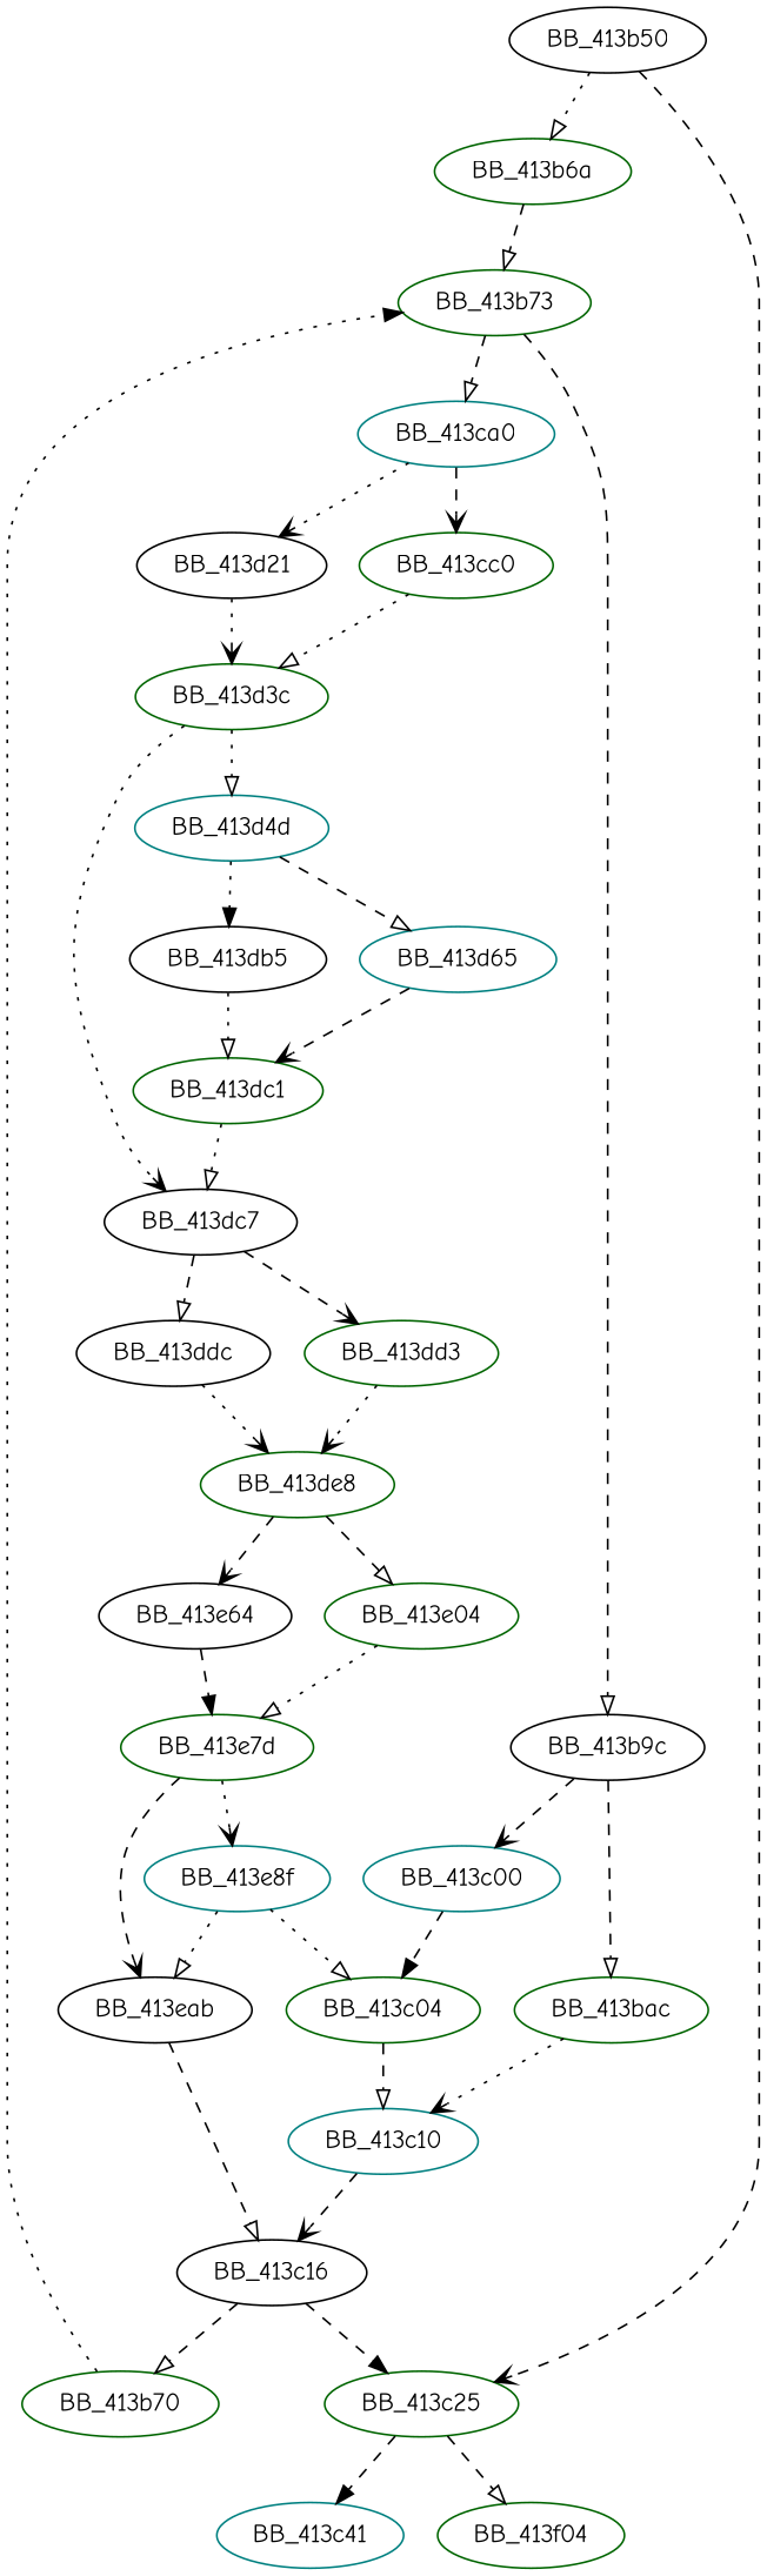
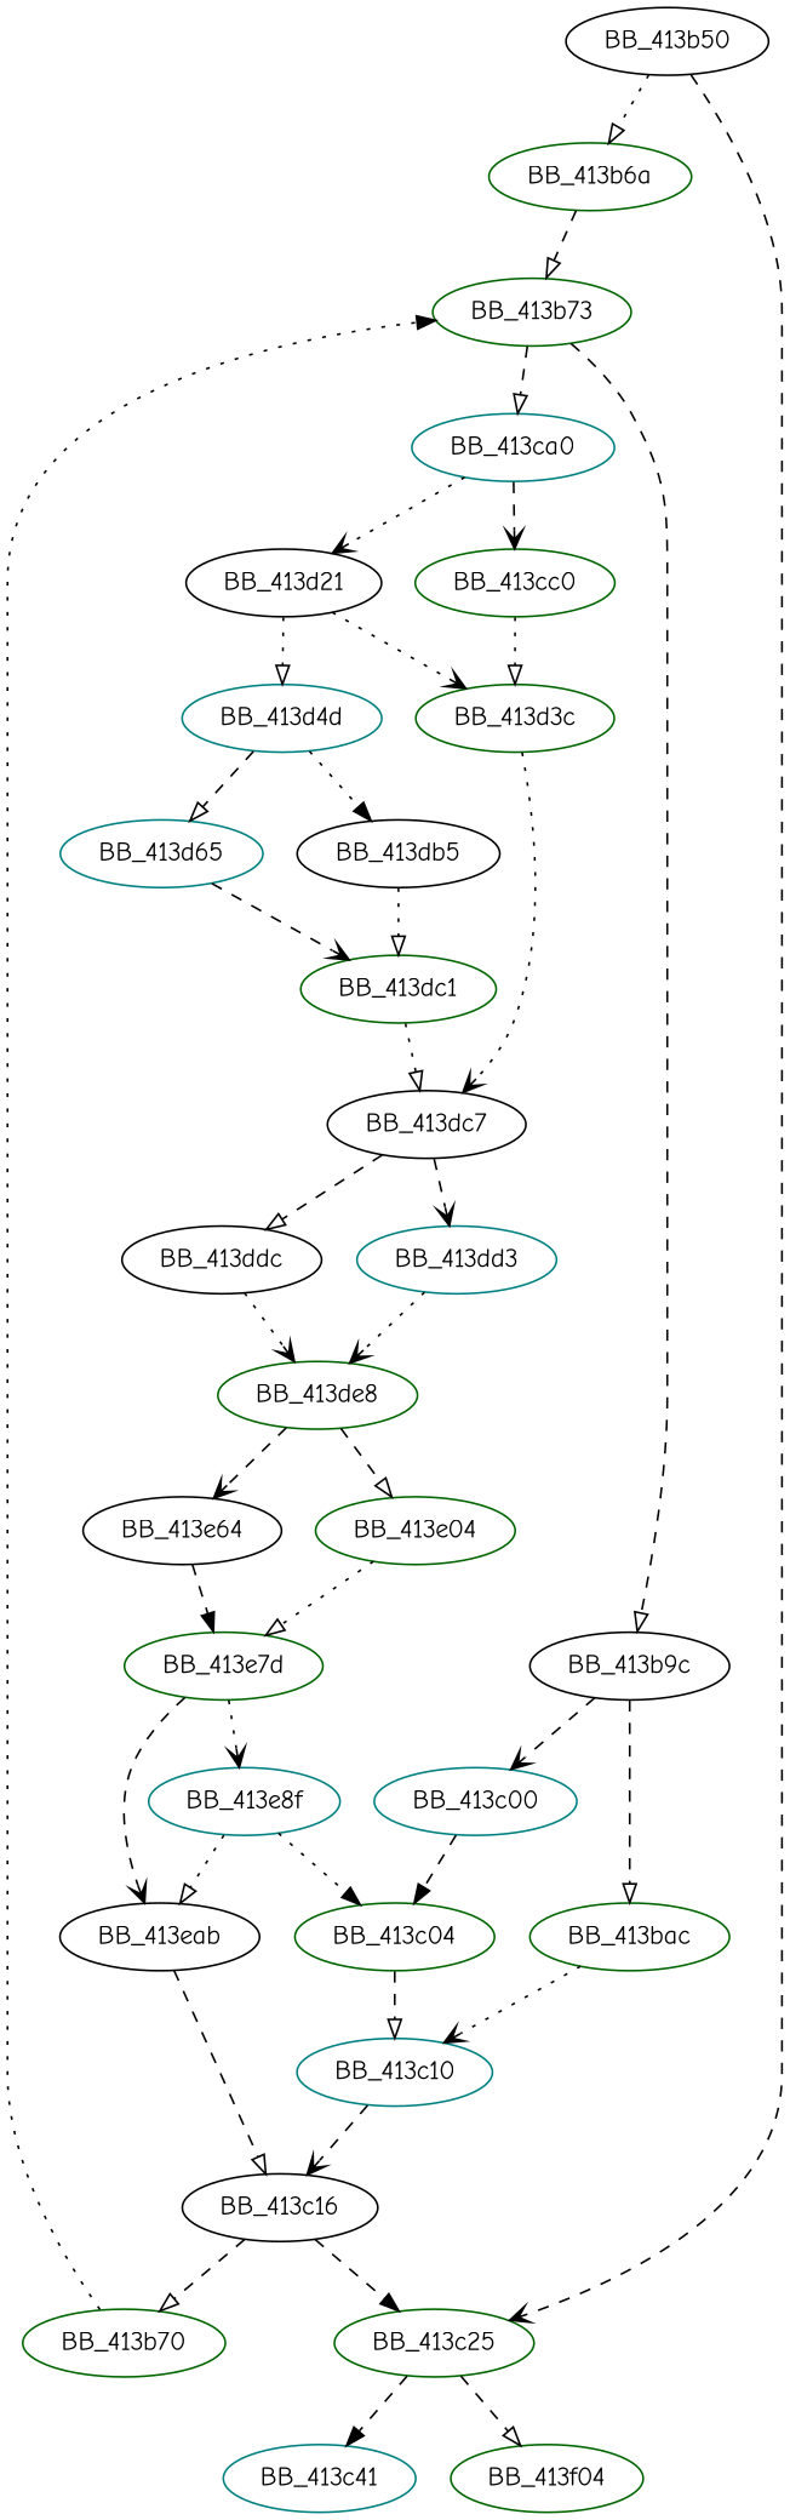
  digraph {
    fontname="Comic Neue"
    node [color=darkgreen fontname="Comic Neue"]
    edge [arrowhead=onormal fontname="Comic Neue" style=dashed]
    BB_413b50 [color=black]
    BB_413b6a
    BB_413c25
    BB_413b73
    BB_413c41 [color=teal]
    BB_413f04
    BB_413b9c [color=black]
    BB_413ca0 [color=teal]
    BB_413bac
    BB_413c00 [color=teal]
    BB_413cc0
    BB_413d21 [color=black]
    BB_413b70
    BB_413c10 [color=teal]
    BB_413c04
    BB_413d3c
    BB_413c16 [color=black]
    BB_413d4d [color=teal]
    BB_413dc7 [color=black]
    BB_413d65 [color=teal]
    BB_413db5 [color=black]
-   BB_413dd3
+   BB_413dd3 [color=teal]
    BB_413ddc [color=black]
    BB_413dc1
    BB_413de8
    BB_413e04
    BB_413e64 [color=black]
    BB_413e7d
    BB_413e8f [color=teal]
    BB_413eab [color=black]
    BB_413b50 -> BB_413b6a [style=dotted]
    BB_413b50 -> BB_413c25 [arrowhead=vee]
    BB_413b6a -> BB_413b73
    BB_413c25 -> BB_413c41 [arrowhead=normal]
    BB_413c25 -> BB_413f04
    BB_413b73 -> BB_413b9c
    BB_413b73 -> BB_413ca0
    BB_413b9c -> BB_413bac
    BB_413b9c -> BB_413c00 [arrowhead=vee]
    BB_413ca0 -> BB_413cc0 [arrowhead=vee]
    BB_413ca0 -> BB_413d21 [arrowhead=vee style=dotted]
    BB_413bac -> BB_413c10 [arrowhead=vee style=dotted]
    BB_413c00 -> BB_413c04 [arrowhead=normal]
    BB_413cc0 -> BB_413d3c [style=dotted]
    BB_413d21 -> BB_413d3c [arrowhead=vee style=dotted]
    BB_413b70 -> BB_413b73 [arrowhead=normal style=dotted]
    BB_413c10 -> BB_413c16 [arrowhead=vee]
    BB_413c04 -> BB_413c10
-   BB_413d3c -> BB_413d4d [style=dotted]
+   BB_413d21 -> BB_413d4d [style=dotted]
    BB_413d3c -> BB_413dc7 [arrowhead=vee style=dotted]
    BB_413c16 -> BB_413c25 [arrowhead=normal]
    BB_413c16 -> BB_413b70
    BB_413d4d -> BB_413d65
    BB_413d4d -> BB_413db5 [arrowhead=normal style=dotted]
    BB_413dc7 -> BB_413dd3 [arrowhead=vee]
    BB_413dc7 -> BB_413ddc
    BB_413d65 -> BB_413dc1 [arrowhead=vee]
    BB_413db5 -> BB_413dc1 [style=dotted]
    BB_413dd3 -> BB_413de8 [arrowhead=vee style=dotted]
    BB_413ddc -> BB_413de8 [arrowhead=vee style=dotted]
    BB_413dc1 -> BB_413dc7 [style=dotted]
    BB_413de8 -> BB_413e04
    BB_413de8 -> BB_413e64 [arrowhead=vee]
    BB_413e04 -> BB_413e7d [style=dotted]
    BB_413e64 -> BB_413e7d [arrowhead=normal]
    BB_413e7d -> BB_413e8f [arrowhead=vee style=dotted]
    BB_413e7d -> BB_413eab [arrowhead=vee]
-   BB_413e8f -> BB_413c04 [style=dotted]
+   BB_413e8f -> BB_413c04 [arrowhead=normal style=dotted]
    BB_413e8f -> BB_413eab [style=dotted]
    BB_413eab -> BB_413c16
  }
